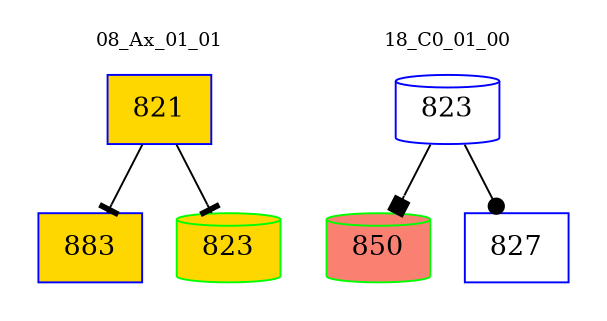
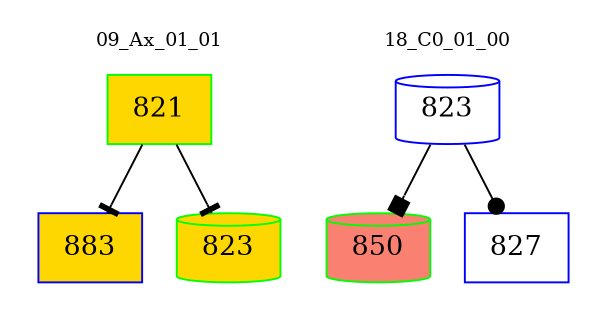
  digraph {
    node [color=blue fillcolor=gold shape=box style=filled]
    edge [arrowhead=tee color=black]
-   n1 [label=821]
+   n1 [color=green label=821]
    n2 [label=883]
    n3 [color=green label=823 shape=cylinder]
    n4 [fillcolor=white label=823 shape=cylinder]
    n5 [color=green fillcolor=salmon label=850 shape=cylinder]
    n6 [fillcolor=white label=827]
    subgraph cluster_1 {
      color=white
      fontsize=10
-     label="08_Ax_01_01"
+     label="09_Ax_01_01"
      n1
      n2
      n3
    }
    subgraph cluster_2 {
      color=white
      fontsize=10
      label="18_C0_01_00"
      n4
      n5
      n6
    }
    n1 -> n2
    n1 -> n3
    n4 -> n5 [arrowhead=box]
    n4 -> n6 [arrowhead=dot]
  }
